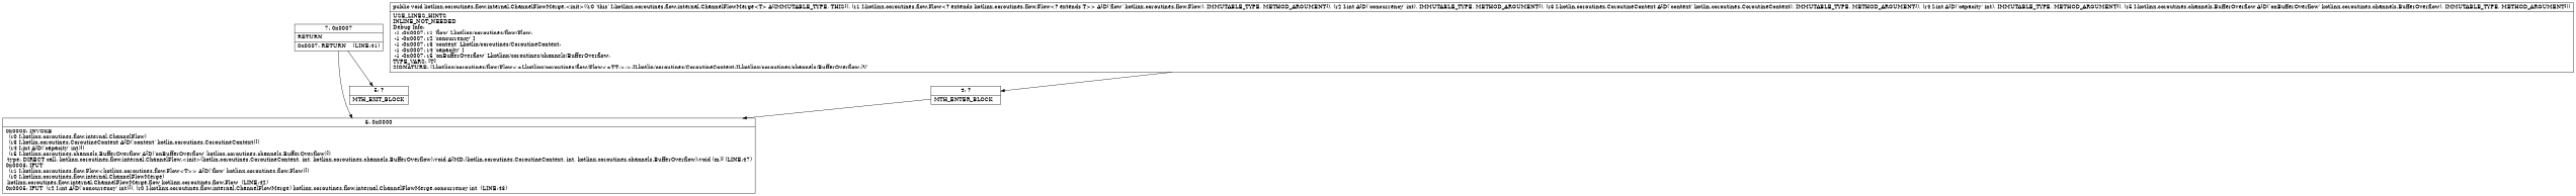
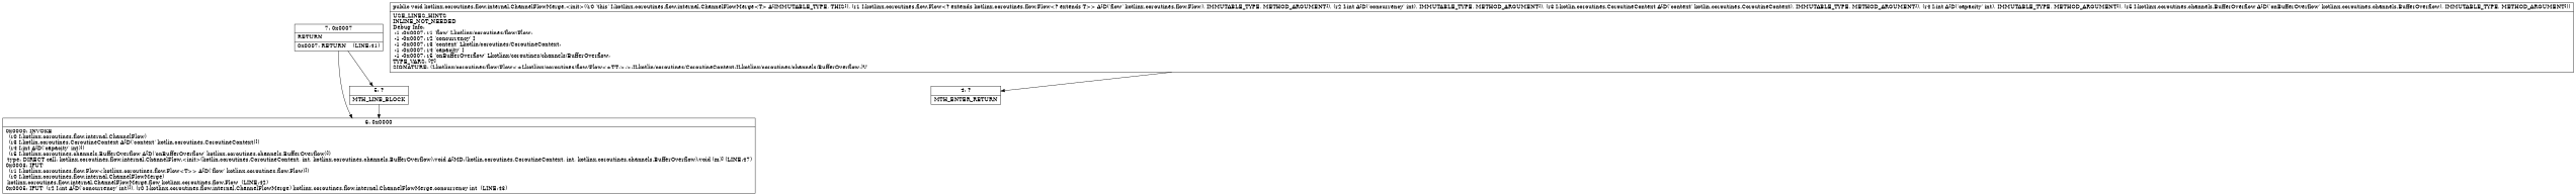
  digraph {
    node [shape=record]
-   n1 [label="{4\:\ ?|MTH_ENTER_BLOCK\l}"]
+   n1 [label="{4\:\ ?|MTH_ENTER_RETURN\l}"]
    n2 [label="{6\:\ 0x0000|0x0000: INVOKE  \l  (r0 I:kotlinx.coroutines.flow.internal.ChannelFlow)\l  (r3 I:kotlin.coroutines.CoroutineContext A[D('context' kotlin.coroutines.CoroutineContext)])\l  (r4 I:int A[D('capacity' int)])\l  (r5 I:kotlinx.coroutines.channels.BufferOverflow A[D('onBufferOverflow' kotlinx.coroutines.channels.BufferOverflow)])\l type: DIRECT call: kotlinx.coroutines.flow.internal.ChannelFlow.\<init\>(kotlin.coroutines.CoroutineContext, int, kotlinx.coroutines.channels.BufferOverflow):void A[MD:(kotlin.coroutines.CoroutineContext, int, kotlinx.coroutines.channels.BufferOverflow):void (m)] (LINE:47)\l0x0003: IPUT  \l  (r1 I:kotlinx.coroutines.flow.Flow\<kotlinx.coroutines.flow.Flow\<T\>\> A[D('flow' kotlinx.coroutines.flow.Flow)])\l  (r0 I:kotlinx.coroutines.flow.internal.ChannelFlowMerge)\l kotlinx.coroutines.flow.internal.ChannelFlowMerge.flow kotlinx.coroutines.flow.Flow  (LINE:42)\l0x0005: IPUT  (r2 I:int A[D('concurrency' int)]), (r0 I:kotlinx.coroutines.flow.internal.ChannelFlowMerge) kotlinx.coroutines.flow.internal.ChannelFlowMerge.concurrency int  (LINE:43)\l}"]
    n3 [label="{7\:\ 0x0007|RETURN\l|0x0007: RETURN    (LINE:41)\l}"]
-   n4 [label="{5\:\ ?|MTH_EXIT_BLOCK\l}"]
+   n4 [label="{5\:\ ?|MTH_LINE_BLOCK\l}"]
    n5 [label="{public void kotlinx.coroutines.flow.internal.ChannelFlowMerge.\<init\>((r0 'this' I:kotlinx.coroutines.flow.internal.ChannelFlowMerge\<T\> A[IMMUTABLE_TYPE, THIS]), (r1 I:kotlinx.coroutines.flow.Flow\<? extends kotlinx.coroutines.flow.Flow\<? extends T\>\> A[D('flow' kotlinx.coroutines.flow.Flow), IMMUTABLE_TYPE, METHOD_ARGUMENT]), (r2 I:int A[D('concurrency' int), IMMUTABLE_TYPE, METHOD_ARGUMENT]), (r3 I:kotlin.coroutines.CoroutineContext A[D('context' kotlin.coroutines.CoroutineContext), IMMUTABLE_TYPE, METHOD_ARGUMENT]), (r4 I:int A[D('capacity' int), IMMUTABLE_TYPE, METHOD_ARGUMENT]), (r5 I:kotlinx.coroutines.channels.BufferOverflow A[D('onBufferOverflow' kotlinx.coroutines.channels.BufferOverflow), IMMUTABLE_TYPE, METHOD_ARGUMENT]))  | USE_LINES_HINTS\lINLINE_NOT_NEEDED\lDebug Info:\l  \-1 \-0x0007: r1 'flow' Lkotlinx\/coroutines\/flow\/Flow;\l  \-1 \-0x0007: r2 'concurrency' I\l  \-1 \-0x0007: r3 'context' Lkotlin\/coroutines\/CoroutineContext;\l  \-1 \-0x0007: r4 'capacity' I\l  \-1 \-0x0007: r5 'onBufferOverflow' Lkotlinx\/coroutines\/channels\/BufferOverflow;\lTYPE_VARS: [T]\lSIGNATURE: (Lkotlinx\/coroutines\/flow\/Flow\<+Lkotlinx\/coroutines\/flow\/Flow\<+TT;\>;\>;ILkotlin\/coroutines\/CoroutineContext;ILkotlinx\/coroutines\/channels\/BufferOverflow;)V\l}"]
-   n1 -> n2
+   n4 -> n2
    n3 -> n2
    n3 -> n4
    n5 -> n1
  }
